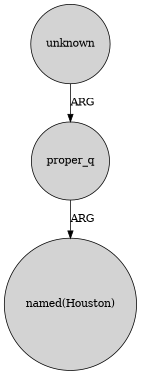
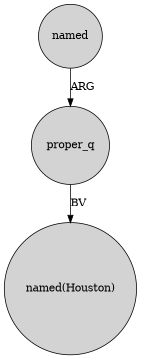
  digraph {
    fontname="DejaVu Serif"
    node [fontname="DejaVu Serif" shape=circle style=filled]
    edge [fontname="DejaVu Serif"]
    proper_q
    "named(Houston)"
-   unknown
-   proper_q -> "named(Houston)" [label=ARG]
+   unknown [label=named]
+   proper_q -> "named(Houston)" [label=BV]
    unknown -> proper_q [label=ARG]
  }
